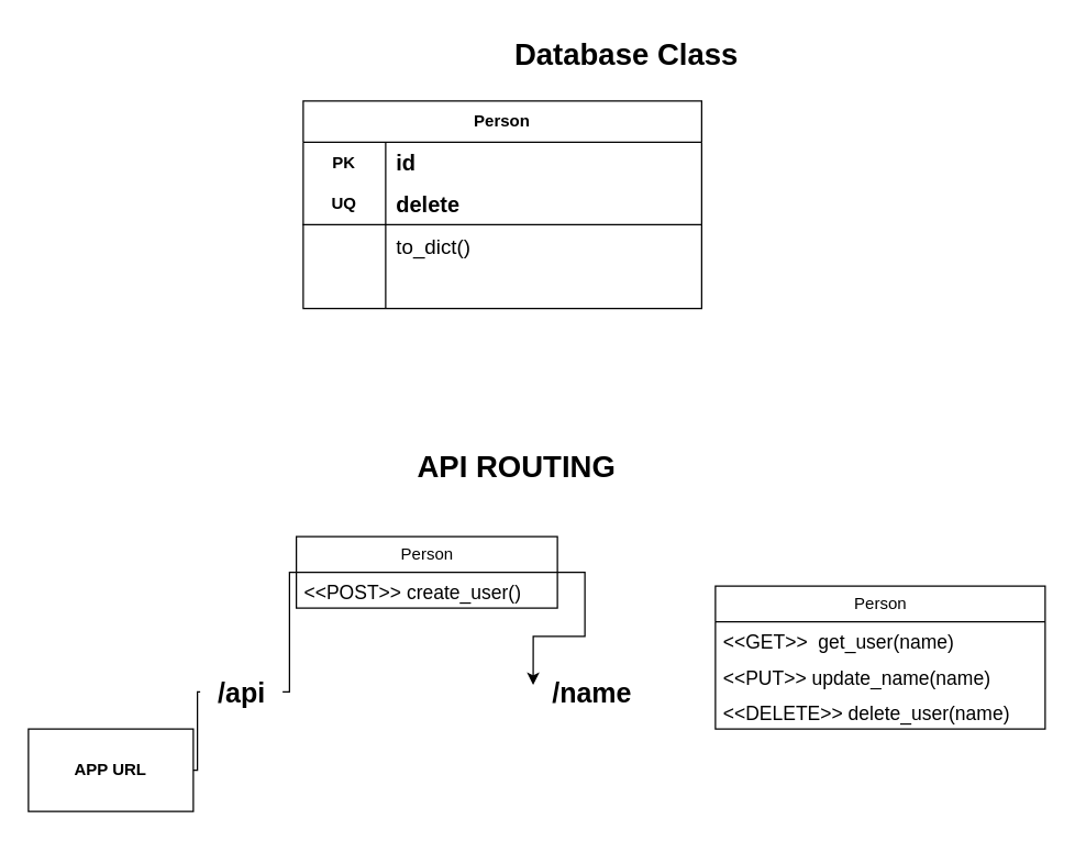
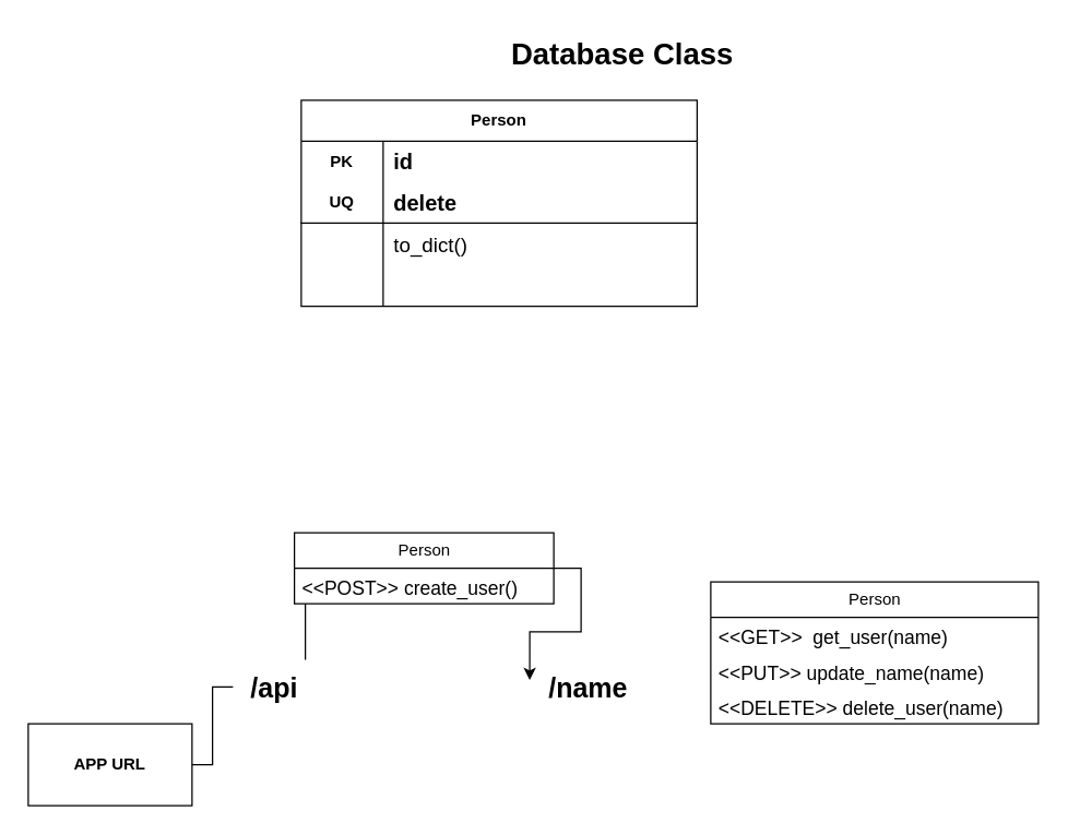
  <mxCell id="0" />
  <mxCell id="1" parent="0" />
  <mxCell id="2" value="Person" style="shape=table;startSize=30;container=1;collapsible=1;childLayout=tableLayout;fixedRows=1;rowLines=0;fontStyle=1;align=center;resizeLast=1;html=1;whiteSpace=wrap;" vertex="1" parent="1"><mxGeometry x="220" y="73" width="290" height="151" as="geometry" /></mxCell>
  <mxCell id="3" value="" style="shape=tableRow;horizontal=0;startSize=0;swimlaneHead=0;swimlaneBody=0;fillColor=none;collapsible=0;dropTarget=0;points=[[0,0.5],[1,0.5]];portConstraint=eastwest;top=0;left=0;right=0;bottom=0;html=1;" vertex="1" parent="2"><mxGeometry y="30" width="290" height="30" as="geometry" /></mxCell>
  <mxCell id="4" value="PK" style="shape=partialRectangle;connectable=0;fillColor=none;top=0;left=0;bottom=0;right=0;fontStyle=1;overflow=hidden;html=1;whiteSpace=wrap;" vertex="1" parent="3"><mxGeometry width="60" height="30" as="geometry"><mxRectangle width="60" height="30" as="alternateBounds" /></mxGeometry></mxCell>
  <mxCell id="5" value="id" style="shape=partialRectangle;connectable=0;fillColor=none;top=0;left=0;bottom=0;right=0;align=left;spacingLeft=6;fontStyle=1;overflow=hidden;html=1;whiteSpace=wrap;fontSize=16;" vertex="1" parent="3"><mxGeometry x="60" width="230" height="30" as="geometry"><mxRectangle width="230" height="30" as="alternateBounds" /></mxGeometry></mxCell>
  <mxCell id="6" value="" style="shape=tableRow;horizontal=0;startSize=0;swimlaneHead=0;swimlaneBody=0;fillColor=none;collapsible=0;dropTarget=0;points=[[0,0.5],[1,0.5]];portConstraint=eastwest;top=0;left=0;right=0;bottom=1;html=1;" vertex="1" parent="2"><mxGeometry y="60" width="290" height="30" as="geometry" /></mxCell>
  <mxCell id="7" value="UQ" style="shape=partialRectangle;connectable=0;fillColor=none;top=0;left=0;bottom=0;right=0;fontStyle=1;overflow=hidden;html=1;whiteSpace=wrap;" vertex="1" parent="6"><mxGeometry width="60" height="30" as="geometry"><mxRectangle width="60" height="30" as="alternateBounds" /></mxGeometry></mxCell>
  <mxCell id="8" value="delete" style="shape=partialRectangle;connectable=0;fillColor=none;top=0;left=0;bottom=0;right=0;align=left;spacingLeft=6;fontStyle=1;overflow=hidden;html=1;whiteSpace=wrap;fontSize=16;" vertex="1" parent="6"><mxGeometry x="60" width="230" height="30" as="geometry"><mxRectangle width="230" height="30" as="alternateBounds" /></mxGeometry></mxCell>
  <mxCell id="9" value="" style="shape=tableRow;horizontal=0;startSize=0;swimlaneHead=0;swimlaneBody=0;fillColor=none;collapsible=0;dropTarget=0;points=[[0,0.5],[1,0.5]];portConstraint=eastwest;top=0;left=0;right=0;bottom=0;html=1;" vertex="1" parent="2"><mxGeometry y="90" width="290" height="31" as="geometry" /></mxCell>
  <mxCell id="10" value="" style="shape=partialRectangle;connectable=0;fillColor=none;top=0;left=0;bottom=0;right=0;editable=1;overflow=hidden;html=1;whiteSpace=wrap;" vertex="1" parent="9"><mxGeometry width="60" height="31" as="geometry"><mxRectangle width="60" height="31" as="alternateBounds" /></mxGeometry></mxCell>
  <mxCell id="11" value="to_dict()" style="shape=partialRectangle;connectable=0;fillColor=none;top=0;left=0;bottom=0;right=0;align=left;spacingLeft=6;overflow=hidden;html=1;whiteSpace=wrap;fontSize=15;" vertex="1" parent="9"><mxGeometry x="60" width="230" height="31" as="geometry"><mxRectangle width="230" height="31" as="alternateBounds" /></mxGeometry></mxCell>
  <mxCell id="12" value="" style="shape=tableRow;horizontal=0;startSize=0;swimlaneHead=0;swimlaneBody=0;fillColor=none;collapsible=0;dropTarget=0;points=[[0,0.5],[1,0.5]];portConstraint=eastwest;top=0;left=0;right=0;bottom=0;html=1;" vertex="1" parent="2"><mxGeometry y="121" width="290" height="30" as="geometry" /></mxCell>
  <mxCell id="13" value="" style="shape=partialRectangle;connectable=0;fillColor=none;top=0;left=0;bottom=0;right=0;editable=1;overflow=hidden;html=1;whiteSpace=wrap;" vertex="1" parent="12"><mxGeometry width="60" height="30" as="geometry"><mxRectangle width="60" height="30" as="alternateBounds" /></mxGeometry></mxCell>
  <mxCell id="14" value="" style="shape=partialRectangle;connectable=0;fillColor=none;top=0;left=0;bottom=0;right=0;align=left;spacingLeft=6;overflow=hidden;html=1;whiteSpace=wrap;" vertex="1" parent="12"><mxGeometry x="60" width="230" height="30" as="geometry"><mxRectangle width="230" height="30" as="alternateBounds" /></mxGeometry></mxCell>
  <mxCell id="15" style="edgeStyle=elbowEdgeStyle;rounded=0;orthogonalLoop=1;jettySize=auto;html=1;startArrow=none;endArrow=none;" edge="1" parent="1" source="21" target="18"><mxGeometry relative="1" as="geometry"><mxPoint x="320" y="433" as="targetPoint" /></mxGeometry></mxCell>
  <mxCell id="16" value="APP URL" style="whiteSpace=wrap;html=1;align=center;treeFolding=1;treeMoving=1;newEdgeStyle={&quot;edgeStyle&quot;:&quot;elbowEdgeStyle&quot;,&quot;startArrow&quot;:&quot;none&quot;,&quot;endArrow&quot;:&quot;none&quot;};fontStyle=1" vertex="1" parent="1"><mxGeometry x="20" y="530" width="120" height="60" as="geometry" /></mxCell>
  <mxCell id="17" style="edgeStyle=orthogonalEdgeStyle;rounded=0;orthogonalLoop=1;jettySize=auto;html=1;exitX=1;exitY=0.5;exitDx=0;exitDy=0;entryX=-0.033;entryY=0.375;entryDx=0;entryDy=0;entryPerimeter=0;" edge="1" parent="1" source="18" target="22"><mxGeometry relative="1" as="geometry" /></mxCell>
  <mxCell id="18" value="Person" style="swimlane;fontStyle=0;childLayout=stackLayout;horizontal=1;startSize=26;fillColor=none;horizontalStack=0;resizeParent=1;resizeParentMax=0;resizeLast=0;collapsible=1;marginBottom=0;html=1;" vertex="1" parent="1"><mxGeometry x="215" y="390" width="190" height="52" as="geometry" /></mxCell>
  <mxCell id="19" value="&amp;lt;&amp;lt;POST&amp;gt;&amp;gt; create_user()" style="text;strokeColor=none;fillColor=none;align=left;verticalAlign=top;spacingLeft=4;spacingRight=4;overflow=hidden;rotatable=0;points=[[0,0.5],[1,0.5]];portConstraint=eastwest;whiteSpace=wrap;html=1;fontSize=14;fontStyle=0" vertex="1" parent="18"><mxGeometry y="26" width="190" height="26" as="geometry" /></mxCell>
  <mxCell id="20" value="" style="edgeStyle=elbowEdgeStyle;rounded=0;orthogonalLoop=1;jettySize=auto;html=1;startArrow=none;endArrow=none;" edge="1" parent="1" source="16" target="21"><mxGeometry relative="1" as="geometry"><mxPoint x="320" y="425" as="targetPoint" /><mxPoint x="140" y="483" as="sourcePoint" /></mxGeometry></mxCell>
- <mxCell id="21" value="/api" style="text;html=1;align=center;verticalAlign=middle;resizable=0;points=[];autosize=1;strokeColor=none;fillColor=none;fontSize=20;fontStyle=1" vertex="1" parent="1"><mxGeometry x="145" y="483" width="60" height="40" as="geometry" /></mxCell>
+ <mxCell id="21" value="/api" style="text;html=1;align=center;verticalAlign=middle;resizable=0;points=[];autosize=1;strokeColor=none;fillColor=none;fontSize=20;fontStyle=1" vertex="1" parent="1"><mxGeometry x="170" y="483" width="60" height="40" as="geometry" /></mxCell>
  <mxCell id="22" value="/name" style="text;html=1;align=center;verticalAlign=middle;resizable=0;points=[];autosize=1;strokeColor=none;fillColor=none;fontSize=20;fontStyle=1" vertex="1" parent="1"><mxGeometry x="390" y="483" width="80" height="40" as="geometry" /></mxCell>
  <mxCell id="23" value="Person" style="swimlane;fontStyle=0;childLayout=stackLayout;horizontal=1;startSize=26;fillColor=none;horizontalStack=0;resizeParent=1;resizeParentMax=0;resizeLast=0;collapsible=1;marginBottom=0;html=1;" vertex="1" parent="1"><mxGeometry x="520" y="426" width="240" height="104" as="geometry" /></mxCell>
  <mxCell id="24" value="&amp;lt;&amp;lt;GET&amp;gt;&amp;gt;&amp;nbsp; get_user(name)" style="text;strokeColor=none;fillColor=none;align=left;verticalAlign=top;spacingLeft=4;spacingRight=4;overflow=hidden;rotatable=0;points=[[0,0.5],[1,0.5]];portConstraint=eastwest;whiteSpace=wrap;html=1;fontSize=14;" vertex="1" parent="23"><mxGeometry y="26" width="240" height="26" as="geometry" /></mxCell>
  <mxCell id="25" value="&amp;lt;&amp;lt;PUT&amp;gt;&amp;gt; update_name(name)" style="text;strokeColor=none;fillColor=none;align=left;verticalAlign=top;spacingLeft=4;spacingRight=4;overflow=hidden;rotatable=0;points=[[0,0.5],[1,0.5]];portConstraint=eastwest;whiteSpace=wrap;html=1;fontSize=14;" vertex="1" parent="23"><mxGeometry y="52" width="240" height="26" as="geometry" /></mxCell>
  <mxCell id="26" value="&amp;lt;&amp;lt;DELETE&amp;gt;&amp;gt; delete_user(name)" style="text;strokeColor=none;fillColor=none;align=left;verticalAlign=top;spacingLeft=4;spacingRight=4;overflow=hidden;rotatable=0;points=[[0,0.5],[1,0.5]];portConstraint=eastwest;whiteSpace=wrap;html=1;fontSize=14;" vertex="1" parent="23"><mxGeometry y="78" width="240" height="26" as="geometry" /></mxCell>
  <mxCell id="27" value="Database Class" style="text;html=1;align=center;verticalAlign=middle;resizable=0;points=[];autosize=1;strokeColor=none;fillColor=none;fontSize=22;fontStyle=1" vertex="1" parent="1"><mxGeometry x="360" y="20" width="190" height="40" as="geometry" /></mxCell>
- <mxCell id="28" value="API ROUTING" style="text;html=1;align=center;verticalAlign=middle;resizable=0;points=[];autosize=1;strokeColor=none;fillColor=none;fontSize=22;fontStyle=1" vertex="1" parent="1"><mxGeometry x="290" y="320" width="170" height="40" as="geometry" /></mxCell>
